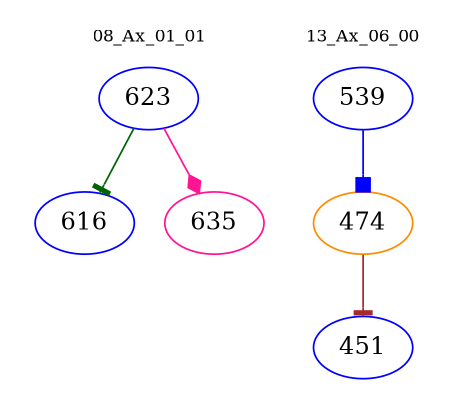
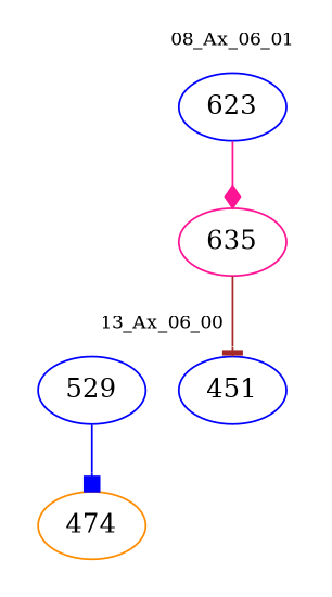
  digraph {
    node [color=blue]
    edge [arrowhead=tee]
    n1 [label=623]
-   n2 [label=616]
    n3 [color=deeppink label=635]
    n4 [color=darkorange label=474]
    n5 [label=451]
-   n6 [label=539]
+   n6 [label=529]
    subgraph cluster_1 {
      color=white
      fontsize=10
-     label="08_Ax_01_01"
+     label="08_Ax_06_01"
      n1
-     n2
      n3
    }
    subgraph cluster_2 {
      color=white
      fontsize=10
      label="13_Ax_06_00"
      n4
      n5
      n6
    }
-   n1 -> n2 [color=darkgreen]
    n1 -> n3 [arrowhead=diamond color=deeppink]
-   n4 -> n5 [color=brown]
+   n3 -> n5 [color=brown]
    n6 -> n4 [arrowhead=box color=blue]
  }
